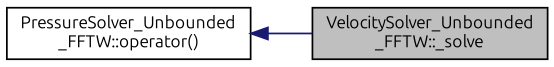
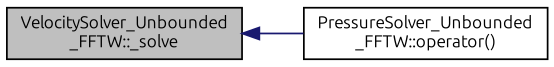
  digraph {
    rankdir=LR
    fontname=Ubuntu
    node [color=black fontname=Ubuntu fontsize=10 shape=record style=filled]
    n1 [fillcolor=grey75 fontcolor=black height=0.2 label="VelocitySolver_Unbounded\l_FFTW::_solve" width=0.4]
    n2 [fillcolor=white height=0.2 label="PressureSolver_Unbounded\l_FFTW::operator()" width=0.4]
-   n2 -> n1 [color=midnightblue dir=back fontname=Ubuntu fontsize=10 labelfontname=Helvetica labelfontsize=10 style=solid]
+   n1 -> n2 [color=midnightblue dir=back fontname=Ubuntu fontsize=10 labelfontname=Helvetica labelfontsize=10 style=solid]
  }
